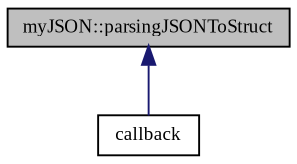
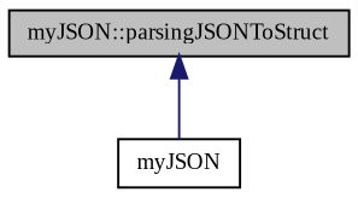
  digraph {
    rankdir=TB
    fontname="Liberation Serif"
    node [color=black fontname="Liberation Serif" fontsize=10 shape=record style=filled]
    n1 [fillcolor=grey75 fontcolor=black height=0.2 label="myJSON::parsingJSONToStruct" width=0.4]
-   n2 [fillcolor=white height=0.2 label=callback width=0.4]
+   n2 [fillcolor=white height=0.2 label=myJSON width=0.4]
    n1 -> n2 [color=midnightblue dir=back fontname="Liberation Serif" fontsize=10 labelfontname=Helvetica labelfontsize=10 style=solid]
  }
